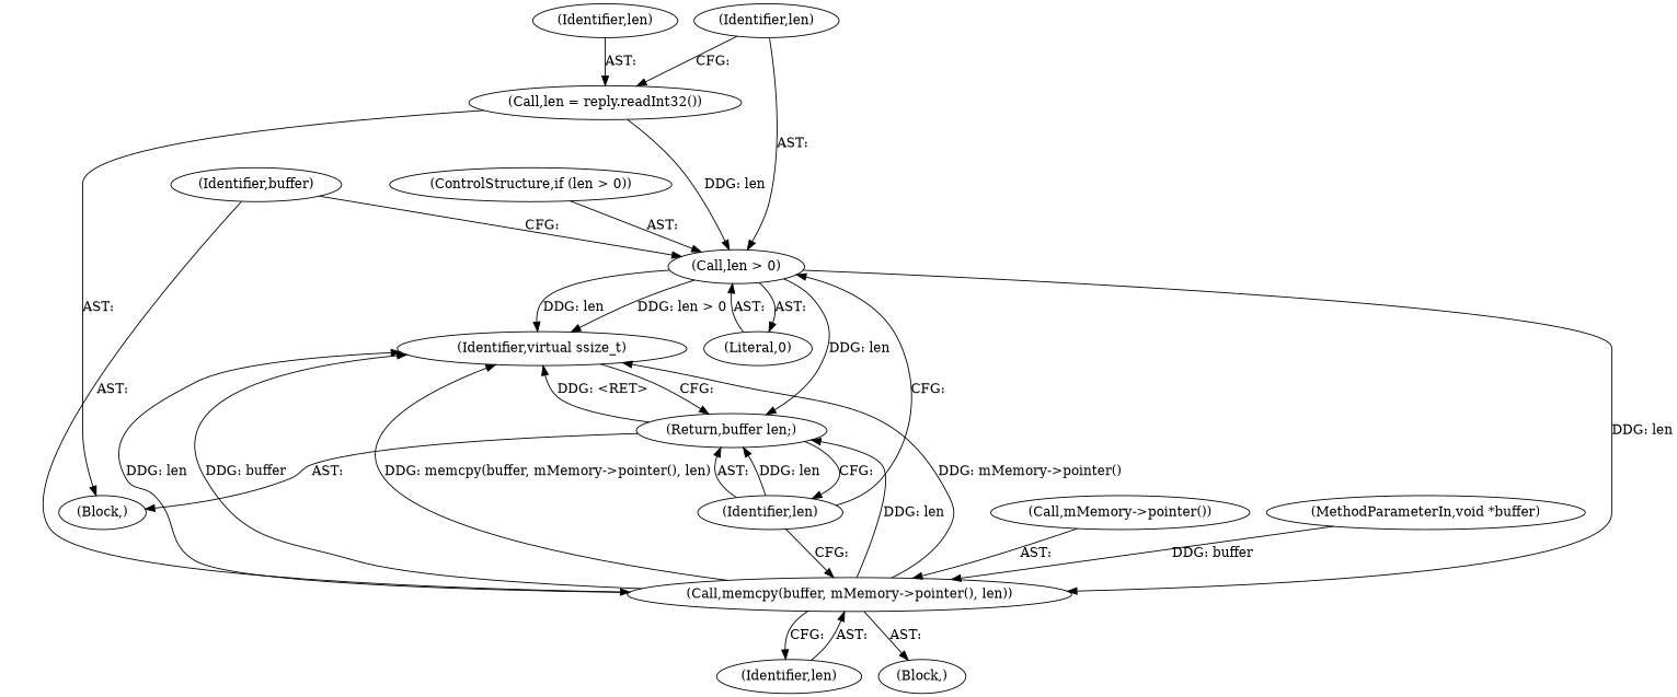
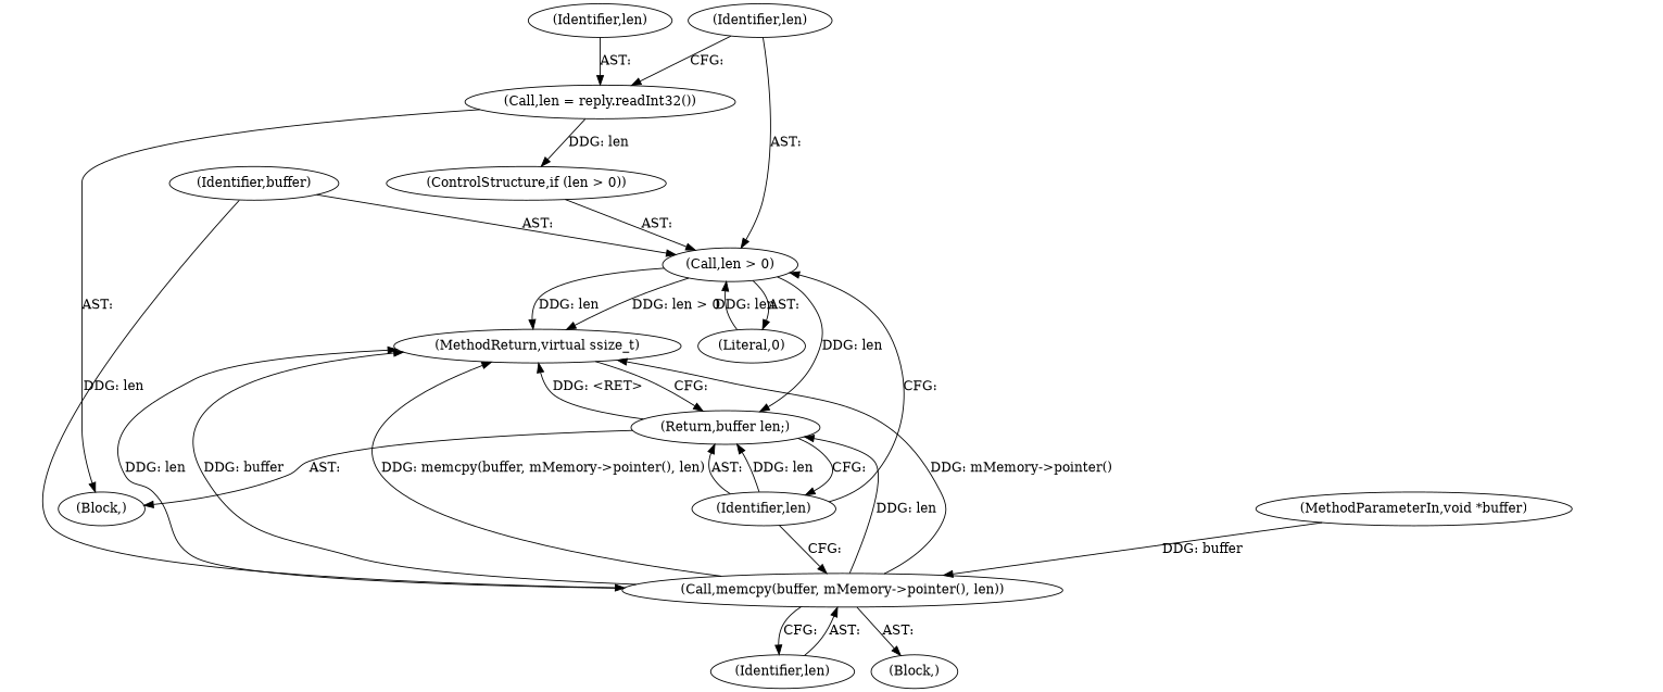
  digraph {
    n1 [label="(Call,len = reply.readInt32())"]
    n2 [label="(Call,len > 0)"]
    n3 [label="(Block,)"]
-   n4 [label="(Identifier,virtual ssize_t)"]
+   n4 [label="(MethodReturn,virtual ssize_t)"]
    n5 [label="(Call,memcpy(buffer, mMemory->pointer(), len))"]
    n6 [label="(Return,buffer len;)"]
    n7 [label="(Literal,0)"]
    n8 [label="(Identifier,len)"]
    n9 [label="(Block,)"]
    n10 [label="(Identifier,len)"]
    n11 [label="(ControlStructure,if (len > 0))"]
    n12 [label="(Identifier,len)"]
    n13 [label="(Identifier,buffer)"]
-   n14 [label="(Call,mMemory->pointer())"]
    n15 [label="(MethodParameterIn,void *buffer)"]
    n16 [label="(Identifier,len)"]
-   n1 -> n2 [label="DDG: len"]
+   n1 -> n11 [label="DDG: len"]
    n1 -> n3 [label="AST: "]
    n2 -> n4 [label="DDG: len > 0"]
    n2 -> n4 [label="DDG: len"]
-   n2 -> n5 [label="DDG: len"]
    n2 -> n6 [label="DDG: len"]
    n2 -> n7 [label="AST: "]
    n4 -> n6 [label="CFG: "]
    n5 -> n4 [label="DDG: mMemory->pointer()"]
    n5 -> n4 [label="DDG: len"]
    n5 -> n4 [label="DDG: buffer"]
    n5 -> n4 [label="DDG: memcpy(buffer, mMemory->pointer(), len)"]
    n5 -> n6 [label="DDG: len"]
    n5 -> n8 [label="CFG: "]
    n5 -> n9 [label="AST: "]
    n6 -> n3 [label="AST: "]
    n6 -> n4 [label="DDG: <RET>"]
    n6 -> n10 [label="CFG: "]
-   n7 -> n2 [label="AST: "]
+   n7 -> n2 [label="DDG: len"]
    n8 -> n5 [label="AST: "]
    n10 -> n2 [label="CFG: "]
    n10 -> n5 [label="CFG: "]
    n10 -> n6 [label="AST: "]
    n10 -> n6 [label="DDG: len"]
    n11 -> n2 [label="AST: "]
    n12 -> n1 [label="AST: "]
-   n13 -> n2 [label="CFG: "]
-   n13 -> n5 [label="AST: "]
-   n14 -> n5 [label="AST: "]
+   n13 -> n2 [label="AST: "]
+   n13 -> n5 [label="DDG: len"]
    n15 -> n5 [label="DDG: buffer"]
    n16 -> n1 [label="CFG: "]
    n16 -> n2 [label="AST: "]
  }
